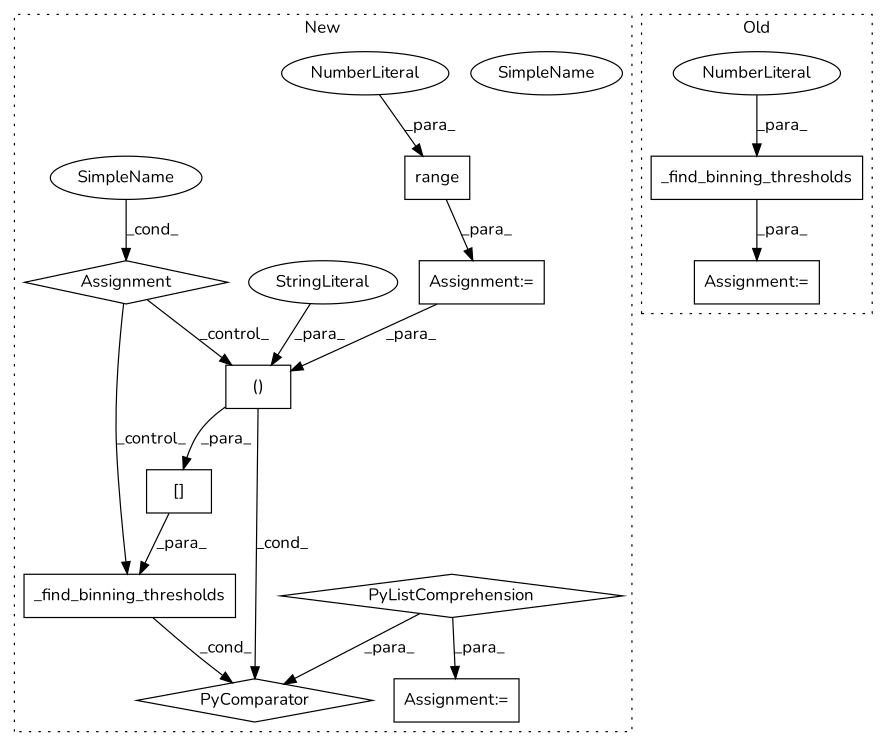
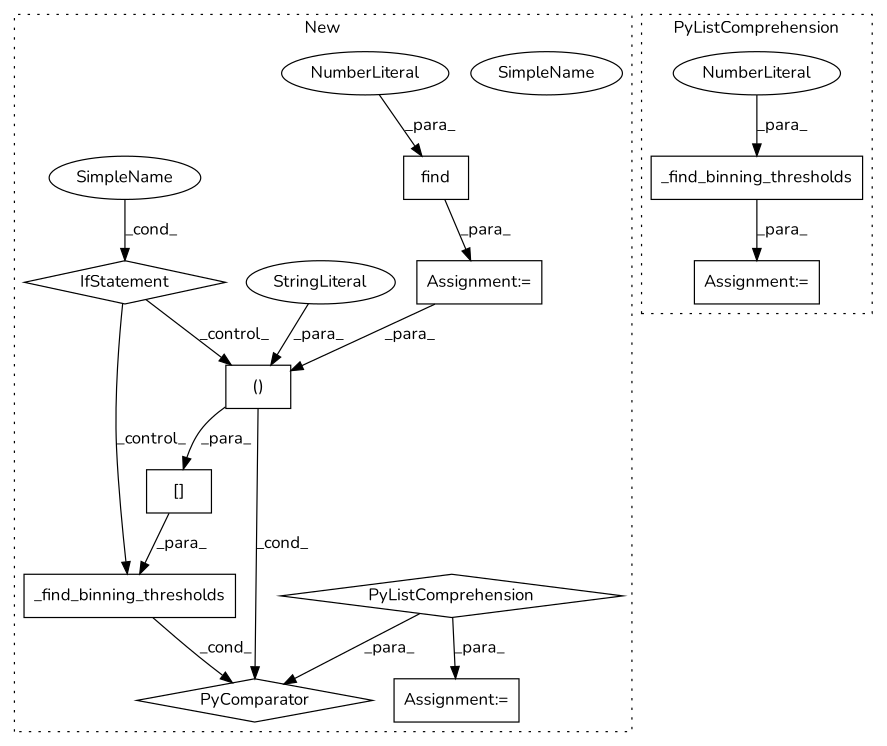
  digraph {
    fontname=Nunito
    node [a=32 fontname=Nunito l=24 s=2730 shape=box]
    edge [fontname=Nunito]
-   n1 [l="6,1" label=range s="2737,2744"]
+   n1 [l="6,1" label=find s="2737,2744"]
    n2 [a=106 l=30 label="()" s=2635]
    n3 [a=2 l="10,2" label="[]" s="2625,2665"]
    n4 [a=42 l=5 label=SimpleName s=2749 shape=ellipse]
    n5 [l="25,1" label=_find_binning_thresholds s="2600,2671"]
    n6 [a=45 l=16 label=StringLiteral s=2649 shape=ellipse]
    n7 [a=109 l=162 label=PyListComprehension s=2600 shape=diamond]
    n8 [a=113 label=PyComparator shape=diamond]
-   n9 [a=25 label=Assignment shape=diamond]
+   n9 [a=25 label=IfStatement shape=diamond]
    n10 [a=7 label="Assignment:="]
    n11 [a=34 l=1 label=NumberLiteral s=2743 shape=ellipse]
    n12 [a=7 l=12 label="Assignment:=" s=2588]
    n13 [a=42 l=5 label=SimpleName s=2749 shape=ellipse]
    n14 [l="25,1" label=_find_binning_thresholds s="2776,2811"]
    n15 [a=34 l=3 label=NumberLiteral s=2806 shape=ellipse]
    n16 [a=7 l=1 label="Assignment:=" s=2775]
    subgraph cluster_1 {
      label=New
      style=dotted
      n1
      n2
      n3
      n4
      n5
      n6
      n7
      n8
      n9
      n10
      n11
      n12
      n13
    }
    subgraph cluster_2 {
-     label=Old
+     label=PyListComprehension
      style=dotted
      n14
      n15
      n16
    }
    n1 -> n10 [label=_para_]
    n2 -> n3 [label=_para_]
    n2 -> n8 [label=_cond_]
    n3 -> n5 [label=_para_]
    n5 -> n8 [label=_cond_]
    n6 -> n2 [label=_para_]
    n7 -> n8 [label=_para_]
    n7 -> n12 [label=_para_]
    n9 -> n2 [label=_control_]
    n9 -> n5 [label=_control_]
    n10 -> n2 [label=_para_]
    n11 -> n1 [label=_para_]
    n13 -> n9 [label=_cond_]
    n14 -> n16 [label=_para_]
    n15 -> n14 [label=_para_]
  }
